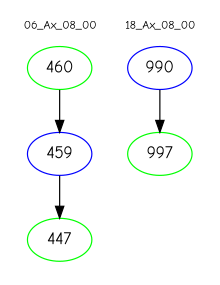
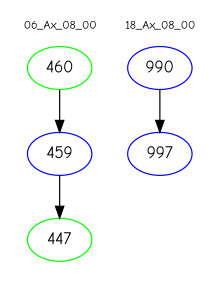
  digraph {
    fontname="Comic Neue"
    node [color=blue fontname="Comic Neue"]
    edge [color=black fontname="Comic Neue"]
    n1 [color=green label=460]
    n2 [label=459]
    n3 [color=green label=447]
    n4 [label=990]
-   n5 [color=green label=997]
+   n5 [label=997]
    subgraph cluster_1 {
      color=white
      fontsize=10
      label="06_Ax_08_00"
      n1
      n2
      n3
    }
    subgraph cluster_2 {
      color=white
      fontsize=10
      label="18_Ax_08_00"
      n4
      n5
    }
    n1 -> n2
    n2 -> n3
    n4 -> n5
  }
